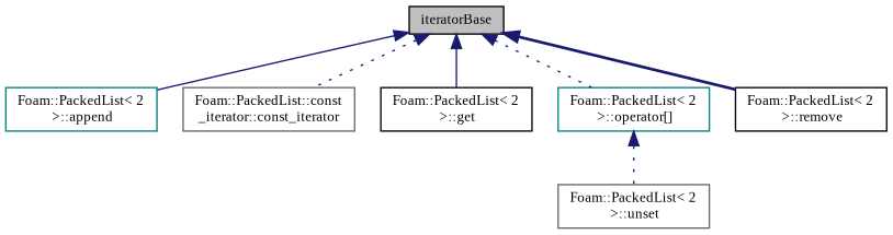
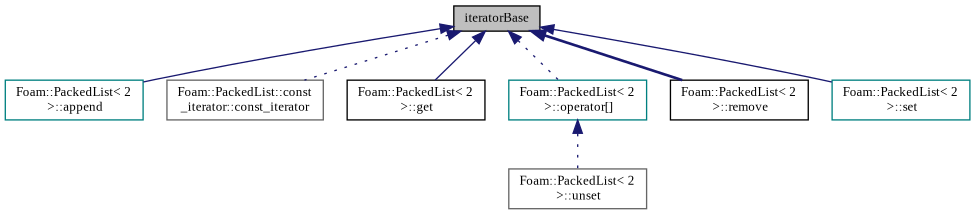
  digraph {
    fontname="Liberation Serif"
    rankdir=TB
    node [color=black fontname="Liberation Serif" fontsize=10 shape=record]
    edge [color=midnightblue dir=back fontname="Liberation Serif" fontsize=10 labelfontname=FreeSans labelfontsize=10 style=solid]
    n1 [fillcolor=grey75 fontcolor=black height=0.2 label=iteratorBase style=filled width=0.4]
    n2 [color=teal height=0.2 label="Foam::PackedList\< 2\l \>::append" width=0.4]
    n3 [color=gray40 height=0.2 label="Foam::PackedList::const\l_iterator::const_iterator" width=0.4]
    n4 [height=0.2 label="Foam::PackedList\< 2\l \>::get" width=0.4]
    n5 [color=teal height=0.2 label="Foam::PackedList\< 2\l \>::operator[]" width=0.4]
    n6 [height=0.2 label="Foam::PackedList\< 2\l \>::remove" width=0.4]
+   n7 [color=teal height=0.2 label="Foam::PackedList\< 2\l \>::set" width=0.4]
    n8 [color=gray40 height=0.2 label="Foam::PackedList\< 2\l \>::unset" width=0.4]
    n1 -> n2
    n1 -> n3 [style=dotted]
    n1 -> n4
    n1 -> n5 [style=dotted]
    n1 -> n6 [style=bold]
+   n1 -> n7
    n5 -> n8 [style=dotted]
  }
